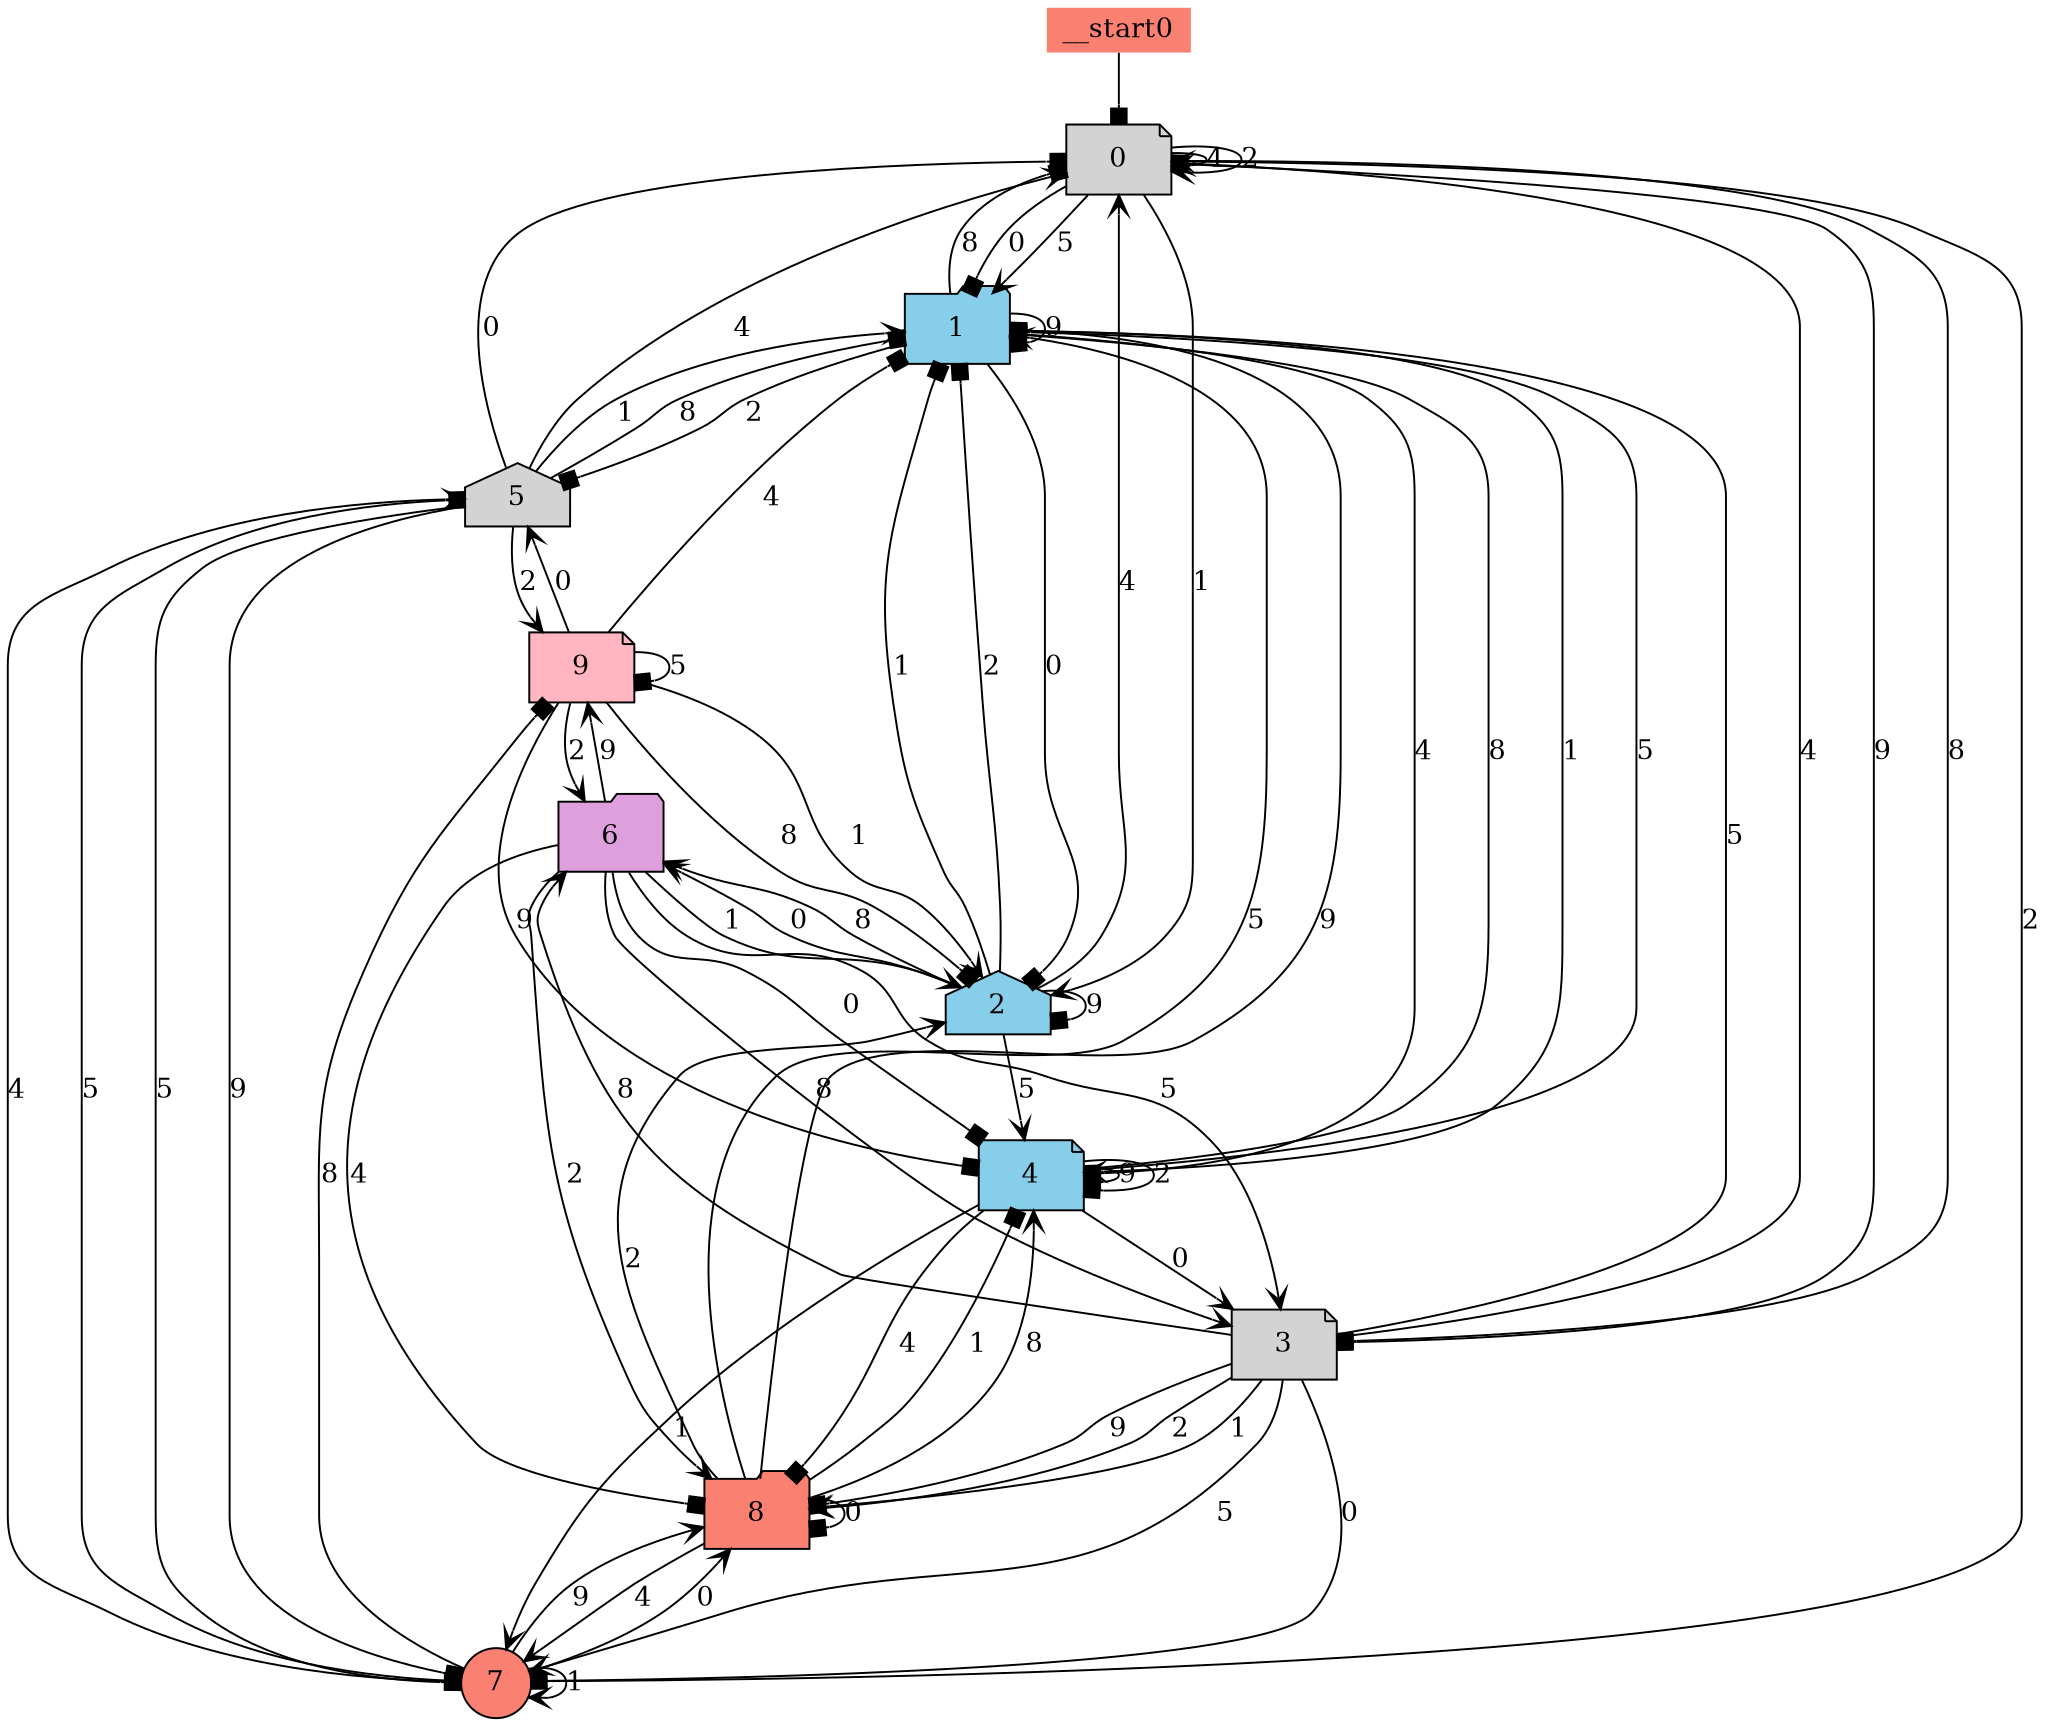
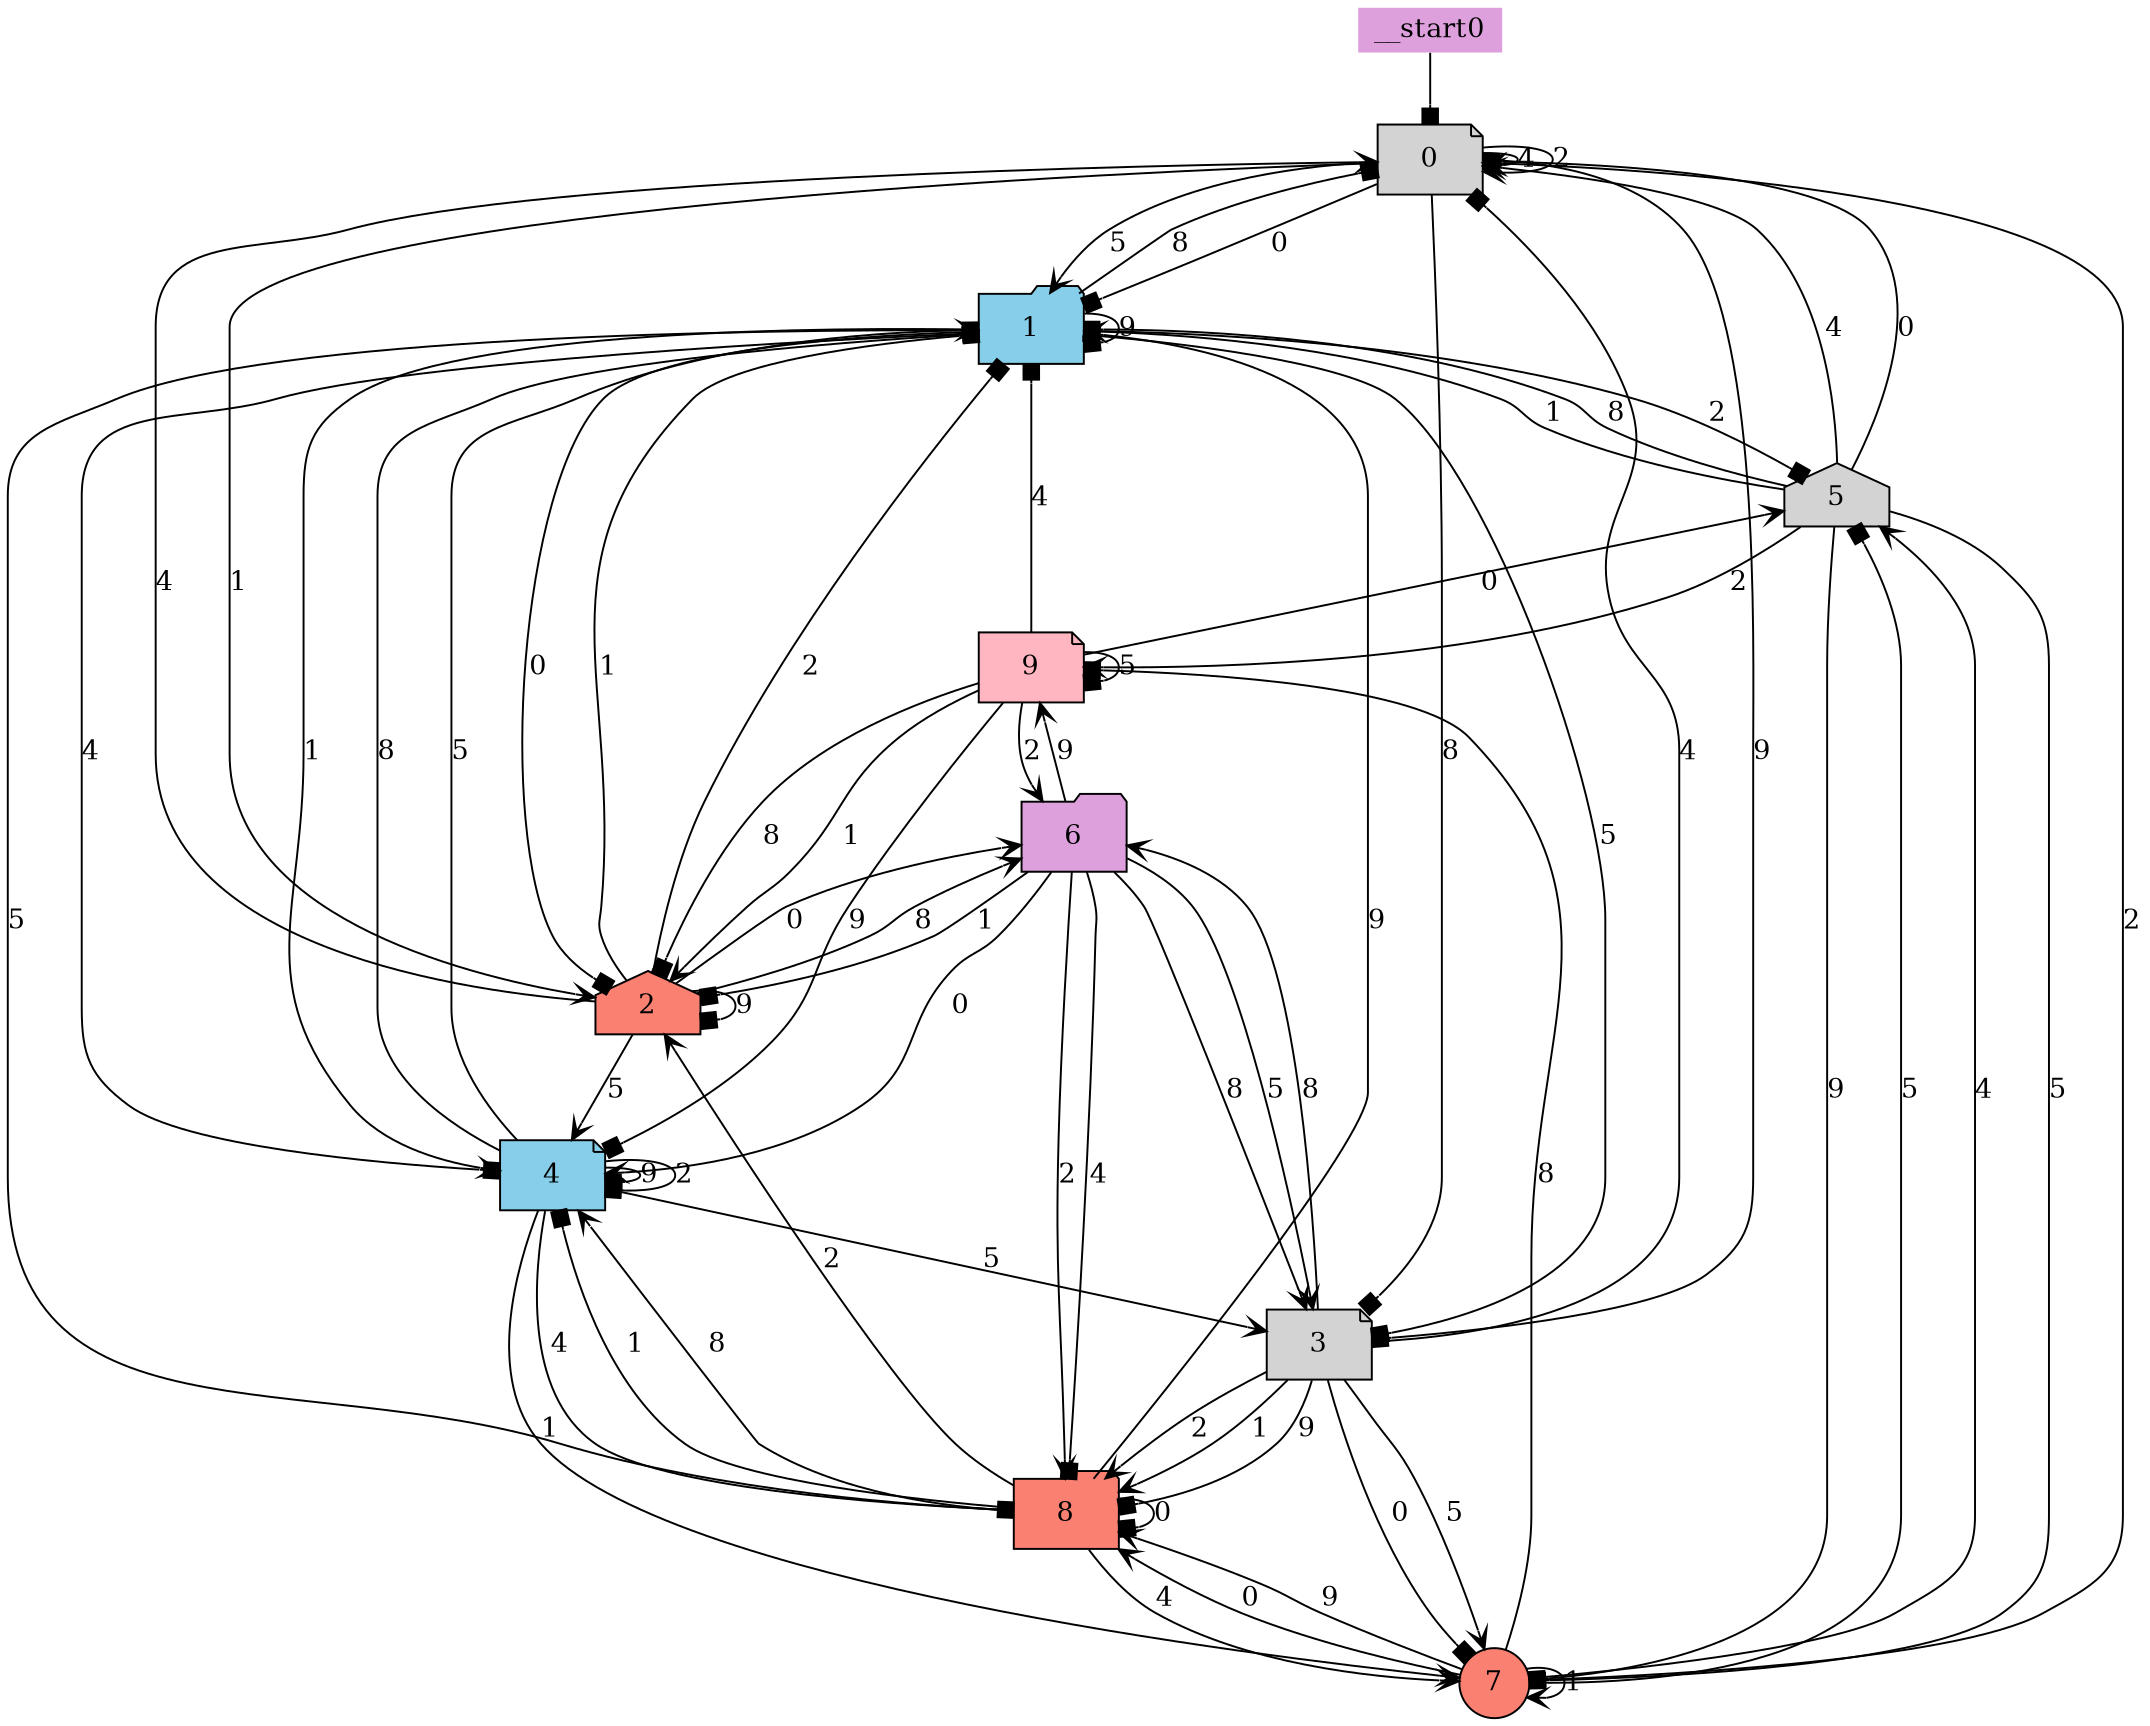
  digraph {
    node [fillcolor=lightgrey shape=note style=filled]
    edge [arrowhead=box]
    n1 [label=0]
    n2 [fillcolor=skyblue label=1 shape=folder]
-   n3 [fillcolor=skyblue label=2 shape=house]
+   n3 [fillcolor=salmon label=2 shape=house]
    n4 [label=3]
    n5 [fillcolor=skyblue label=4]
    n6 [label=5 shape=house]
    n7 [fillcolor=plum label=6 shape=folder]
    n8 [fillcolor=salmon label=7 shape=circle]
    n9 [fillcolor=salmon label=8 shape=folder]
    n10 [fillcolor=lightpink label=9]
-   __start0 [fillcolor=salmon height=0 shape=none width=0]
+   __start0 [fillcolor=plum height=0 shape=none width=0]
    n1 -> n1 [arrowhead=vee label=4]
    n1 -> n1 [arrowhead=vee label=2]
    n1 -> n2 [label=0]
    n1 -> n2 [arrowhead=vee label=5]
    n1 -> n3 [arrowhead=vee label=1]
    n1 -> n4 [label=9]
    n1 -> n4 [label=8]
    n2 -> n1 [label=8]
    n2 -> n2 [label=9]
    n2 -> n3 [label=0]
-   n4 -> n2 [label=5]
+   n2 -> n4 [label=5]
    n2 -> n5 [label=4]
    n2 -> n5 [arrowhead=vee label=1]
    n2 -> n6 [label=2]
    n3 -> n1 [arrowhead=vee label=4]
    n3 -> n2 [label=1]
    n3 -> n2 [label=2]
    n3 -> n3 [label=9]
    n3 -> n5 [arrowhead=vee label=5]
    n3 -> n7 [arrowhead=vee label=0]
    n3 -> n7 [arrowhead=vee label=8]
    n4 -> n1 [label=4]
    n4 -> n7 [arrowhead=vee label=8]
    n4 -> n8 [label=0]
    n4 -> n8 [arrowhead=vee label=5]
    n4 -> n9 [arrowhead=vee label=1]
    n4 -> n9 [label=9]
    n4 -> n9 [arrowhead=vee label=2]
    n5 -> n2 [label=5]
    n5 -> n2 [label=8]
-   n5 -> n4 [arrowhead=vee label=0]
+   n5 -> n4 [arrowhead=vee label=5]
    n5 -> n5 [label=9]
    n5 -> n5 [label=2]
    n5 -> n8 [arrowhead=vee label=1]
    n5 -> n9 [label=4]
    n6 -> n1 [label=0]
    n6 -> n1 [arrowhead=vee label=4]
    n6 -> n2 [arrowhead=vee label=1]
    n6 -> n2 [label=8]
    n6 -> n8 [label=5]
    n6 -> n8 [label=9]
    n6 -> n10 [arrowhead=vee label=2]
-   n7 -> n3 [arrowhead=vee label=1]
+   n7 -> n3 [label=1]
    n7 -> n4 [arrowhead=vee label=5]
    n7 -> n4 [arrowhead=vee label=8]
-   n7 -> n5 [label=0]
+   n7 -> n5 [arrowhead=vee label=0]
    n7 -> n9 [label=4]
    n7 -> n9 [arrowhead=vee label=2]
    n7 -> n10 [arrowhead=vee label=9]
    n8 -> n1 [arrowhead=vee label=2]
    n8 -> n6 [label=5]
    n8 -> n6 [arrowhead=vee label=4]
    n8 -> n8 [arrowhead=vee label=1]
    n8 -> n9 [arrowhead=vee label=0]
    n8 -> n9 [arrowhead=vee label=9]
    n8 -> n10 [label=8]
    n9 -> n2 [arrowhead=vee label=5]
    n9 -> n2 [label=9]
    n9 -> n3 [arrowhead=vee label=2]
    n9 -> n5 [label=1]
    n9 -> n5 [arrowhead=vee label=8]
    n9 -> n8 [arrowhead=vee label=4]
    n9 -> n9 [label=0]
    n10 -> n2 [label=4]
    n10 -> n3 [arrowhead=vee label=1]
    n10 -> n3 [label=8]
    n10 -> n5 [label=9]
    n10 -> n6 [arrowhead=vee label=0]
    n10 -> n7 [arrowhead=vee label=2]
    n10 -> n10 [label=5]
    __start0 -> n1
  }
